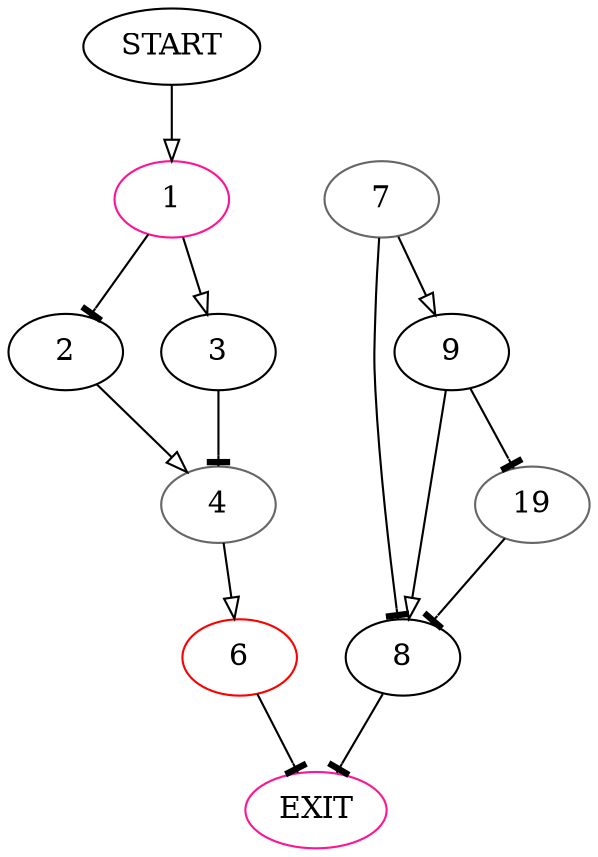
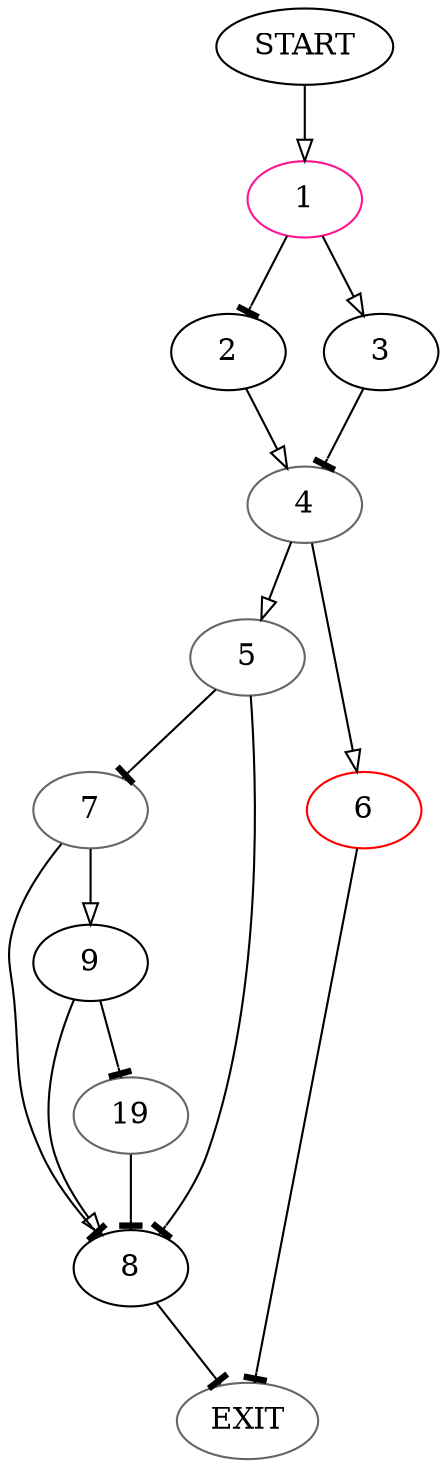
  digraph {
    node [color=black]
    edge [arrowhead=tee]
    n1 [label=START]
    1 [color=deeppink]
    2
    3
-   n5 [color=deeppink label=EXIT]
+   n5 [color=gray40 label=EXIT]
    4 [color=gray40]
+   5 [color=gray40]
    6 [color=red]
    7 [color=gray40]
    8
    9
    n12 [color=gray40 label=19]
    n1 -> 1 [arrowhead=onormal]
    1 -> 2
    1 -> 3 [arrowhead=onormal]
    2 -> 4 [arrowhead=onormal]
    3 -> 4
+   4 -> 5 [arrowhead=onormal]
    4 -> 6 [arrowhead=onormal]
+   5 -> 7
+   5 -> 8
    6 -> n5
    7 -> 8
    7 -> 9 [arrowhead=onormal]
    8 -> n5
    9 -> 8 [arrowhead=onormal]
    9 -> n12
    n12 -> 8
  }
